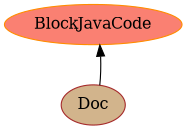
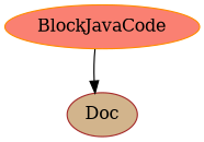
  digraph {
    node [shape=ellipse style=filled]
    n1 [color=darkorange label=BlockJavaCode fillcolor=salmon]
    Doc [fillcolor=tan color=brown]
-   Doc -> n1
+   n1 -> Doc
  }
